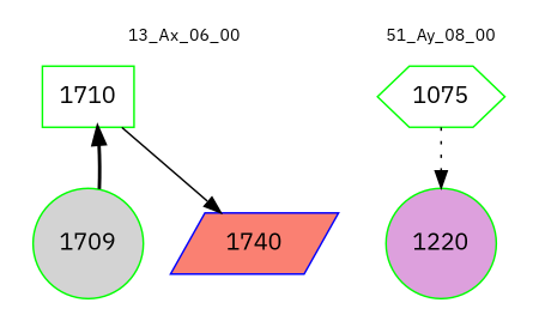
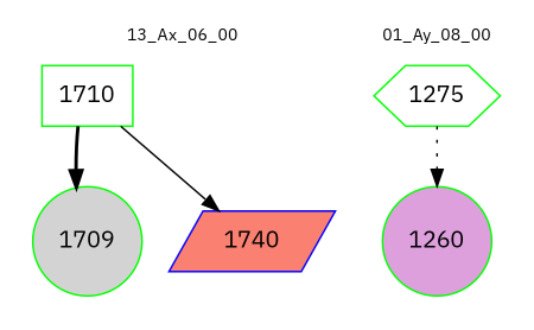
  digraph {
    fontname="IBM Plex Sans"
    node [color=green fillcolor=white fontname="IBM Plex Sans" shape=circle style=filled]
    edge [color=black fontname="IBM Plex Sans"]
    n1 [label=1710 shape=box]
    n2 [fillcolor=lightgrey label=1709]
    n3 [color=blue fillcolor=salmon label=1740 shape=parallelogram]
-   n4 [label=1075 shape=hexagon]
-   n5 [fillcolor=plum label=1220]
+   n4 [label=1275 shape=hexagon]
+   n5 [fillcolor=plum label=1260]
    subgraph cluster_1 {
      color=white
      fontsize=10
      label="13_Ax_06_00"
      n1
      n2
      n3
    }
    subgraph cluster_2 {
      color=white
      fontsize=10
-     label="51_Ay_08_00"
+     label="01_Ay_08_00"
      n4
      n5
    }
-   n2 -> n1 [style=bold]
+   n1 -> n2 [style=bold]
    n1 -> n3 [style=solid]
    n4 -> n5 [style=dotted]
  }
